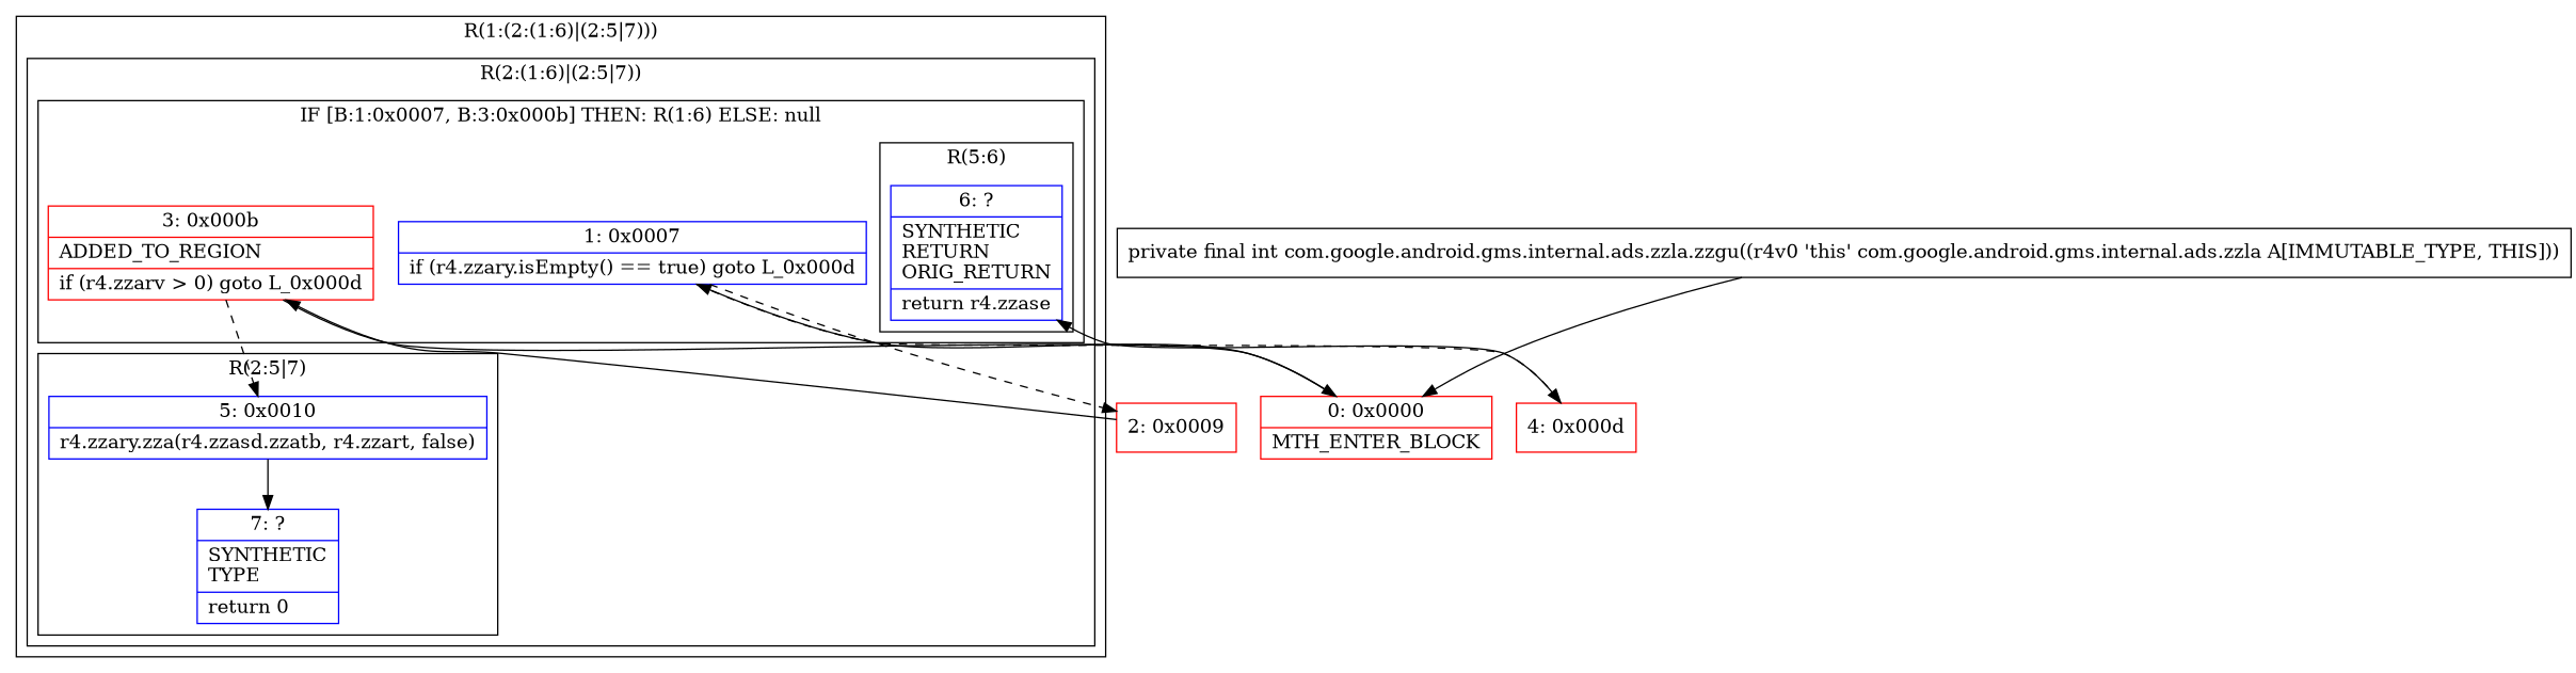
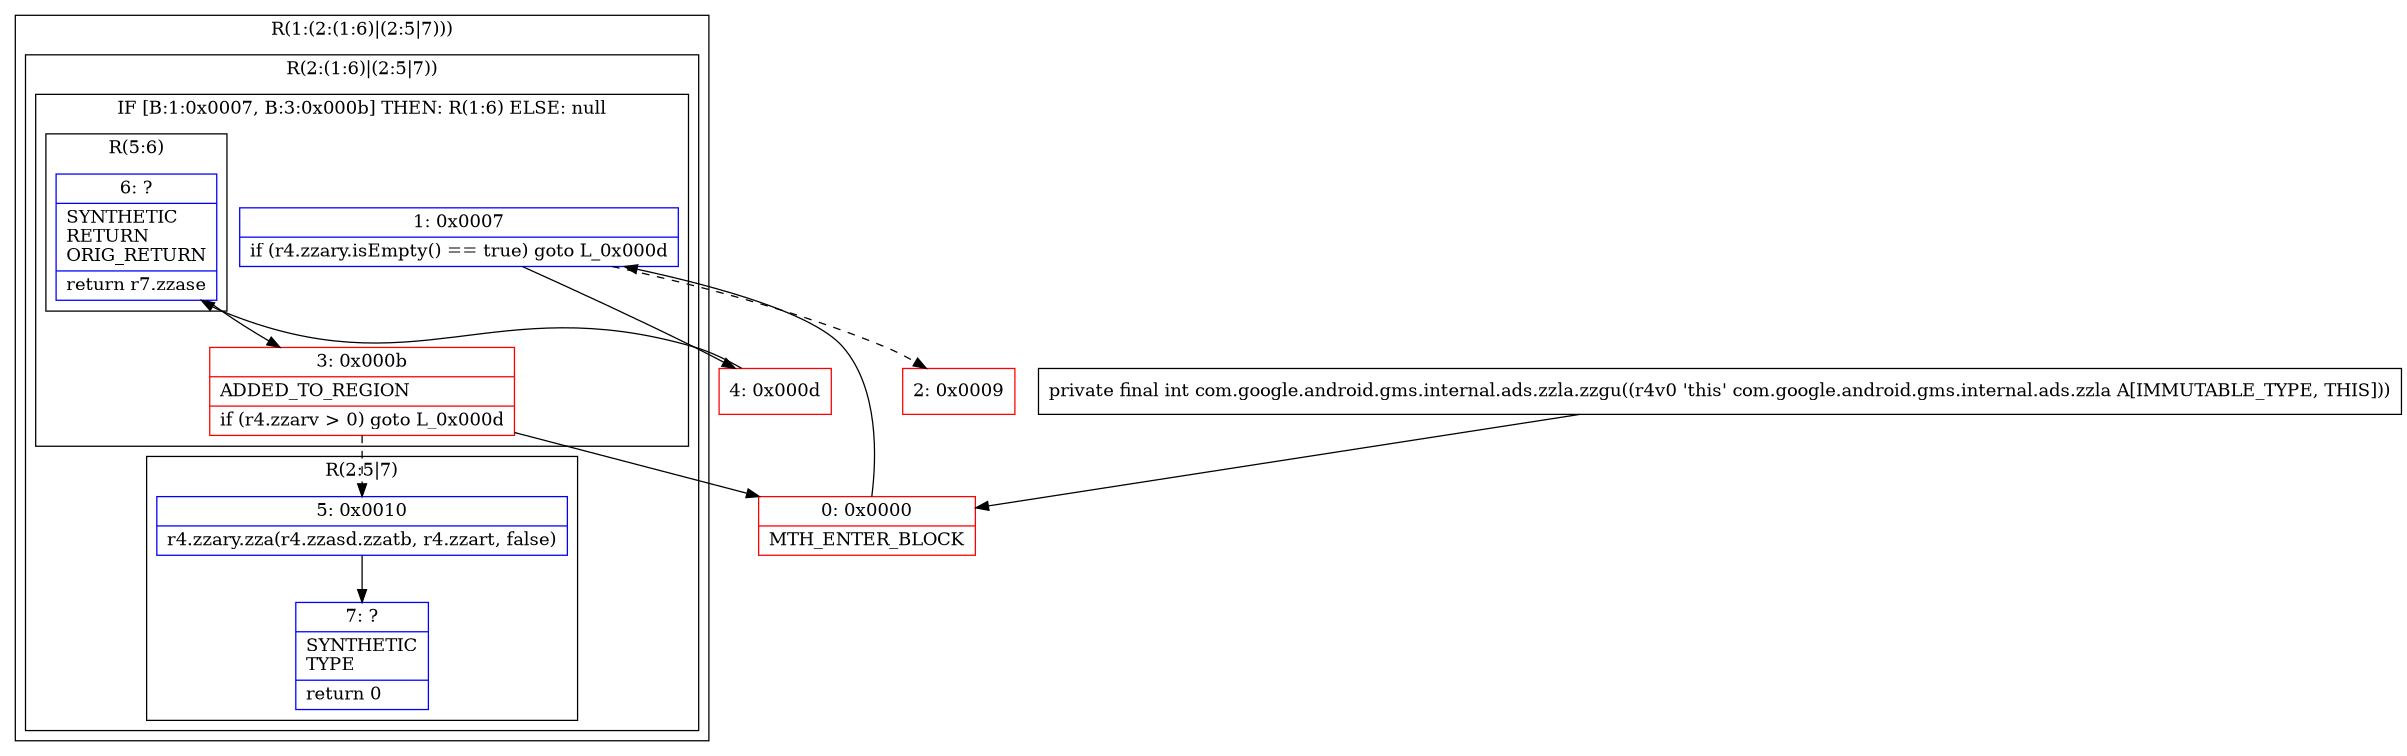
  digraph {
    node [color=blue shape=record]
-   n1 [label="{6\:\ ?|SYNTHETIC\lRETURN\lORIG_RETURN\l|return r4.zzase\l}"]
+   n1 [label="{6\:\ ?|SYNTHETIC\lRETURN\lORIG_RETURN\l|return r7.zzase\l}"]
    n2 [label="{1\:\ 0x0007|if (r4.zzary.isEmpty() == true) goto L_0x000d\l}"]
    n3 [color=red label="{3\:\ 0x000b|ADDED_TO_REGION\l|if (r4.zzarv \> 0) goto L_0x000d\l}"]
    n4 [label="{5\:\ 0x0010|r4.zzary.zza(r4.zzasd.zzatb, r4.zzart, false)\l}"]
    n5 [label="{7\:\ ?|SYNTHETIC\lTYPE\l|return 0\l}"]
    n6 [color=red label="{2\:\ 0x0009}"]
    n7 [color=red label="{4\:\ 0x000d}"]
    n8 [color=red label="{0\:\ 0x0000|MTH_ENTER_BLOCK\l}"]
    n9 [label="{private final int com.google.android.gms.internal.ads.zzla.zzgu((r4v0 'this' com.google.android.gms.internal.ads.zzla A[IMMUTABLE_TYPE, THIS])) }" color=""]
    subgraph cluster_1 {
      label="R(1:(2:(1:6)|(2:5|7)))"
      subgraph cluster_2 {
        label="R(2:(1:6)|(2:5|7))"
        subgraph cluster_3 {
          label="IF [B:1:0x0007, B:3:0x000b] THEN: R(1:6) ELSE: null"
          n2
          n3
          subgraph cluster_4 {
            label="R(5:6)"
            n1
          }
        }
        subgraph cluster_5 {
          label="R(2:5|7)"
          n4
          n5
        }
      }
    }
    n2 -> n6 [style=dashed]
-   n2 -> n7 [style=dashed]
+   n2 -> n7
    n3 -> n4 [style=dashed]
    n3 -> n8
    n4 -> n5
-   n6 -> n3
+   n1 -> n3
    n7 -> n1
    n8 -> n2
    n9 -> n8
  }
